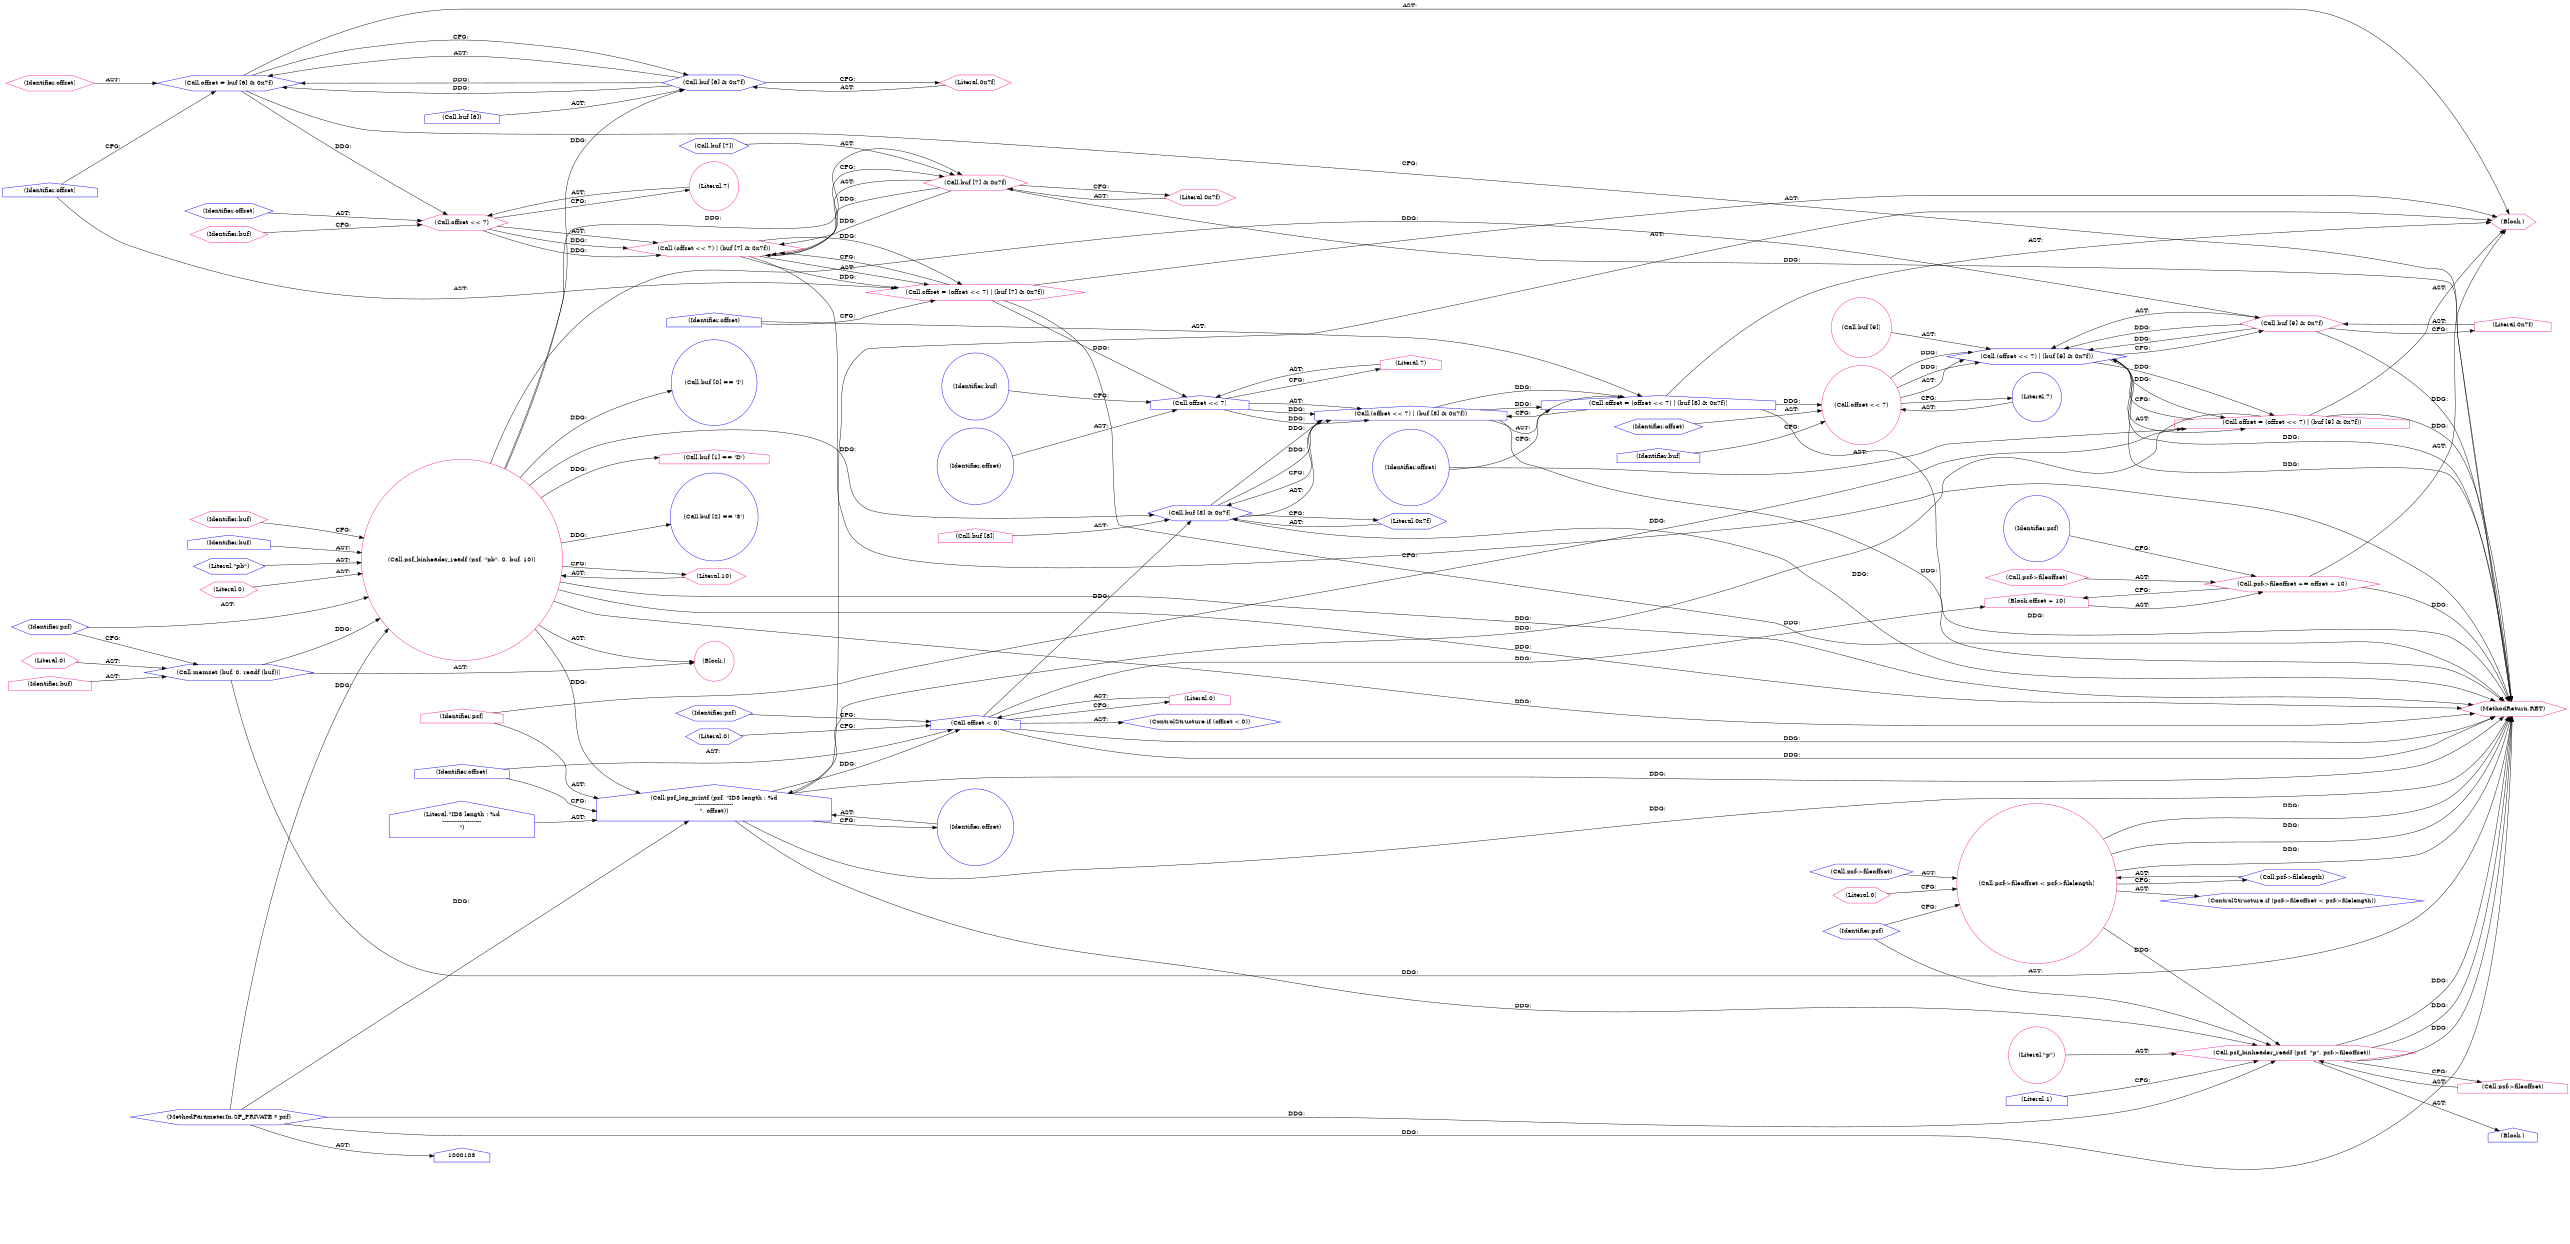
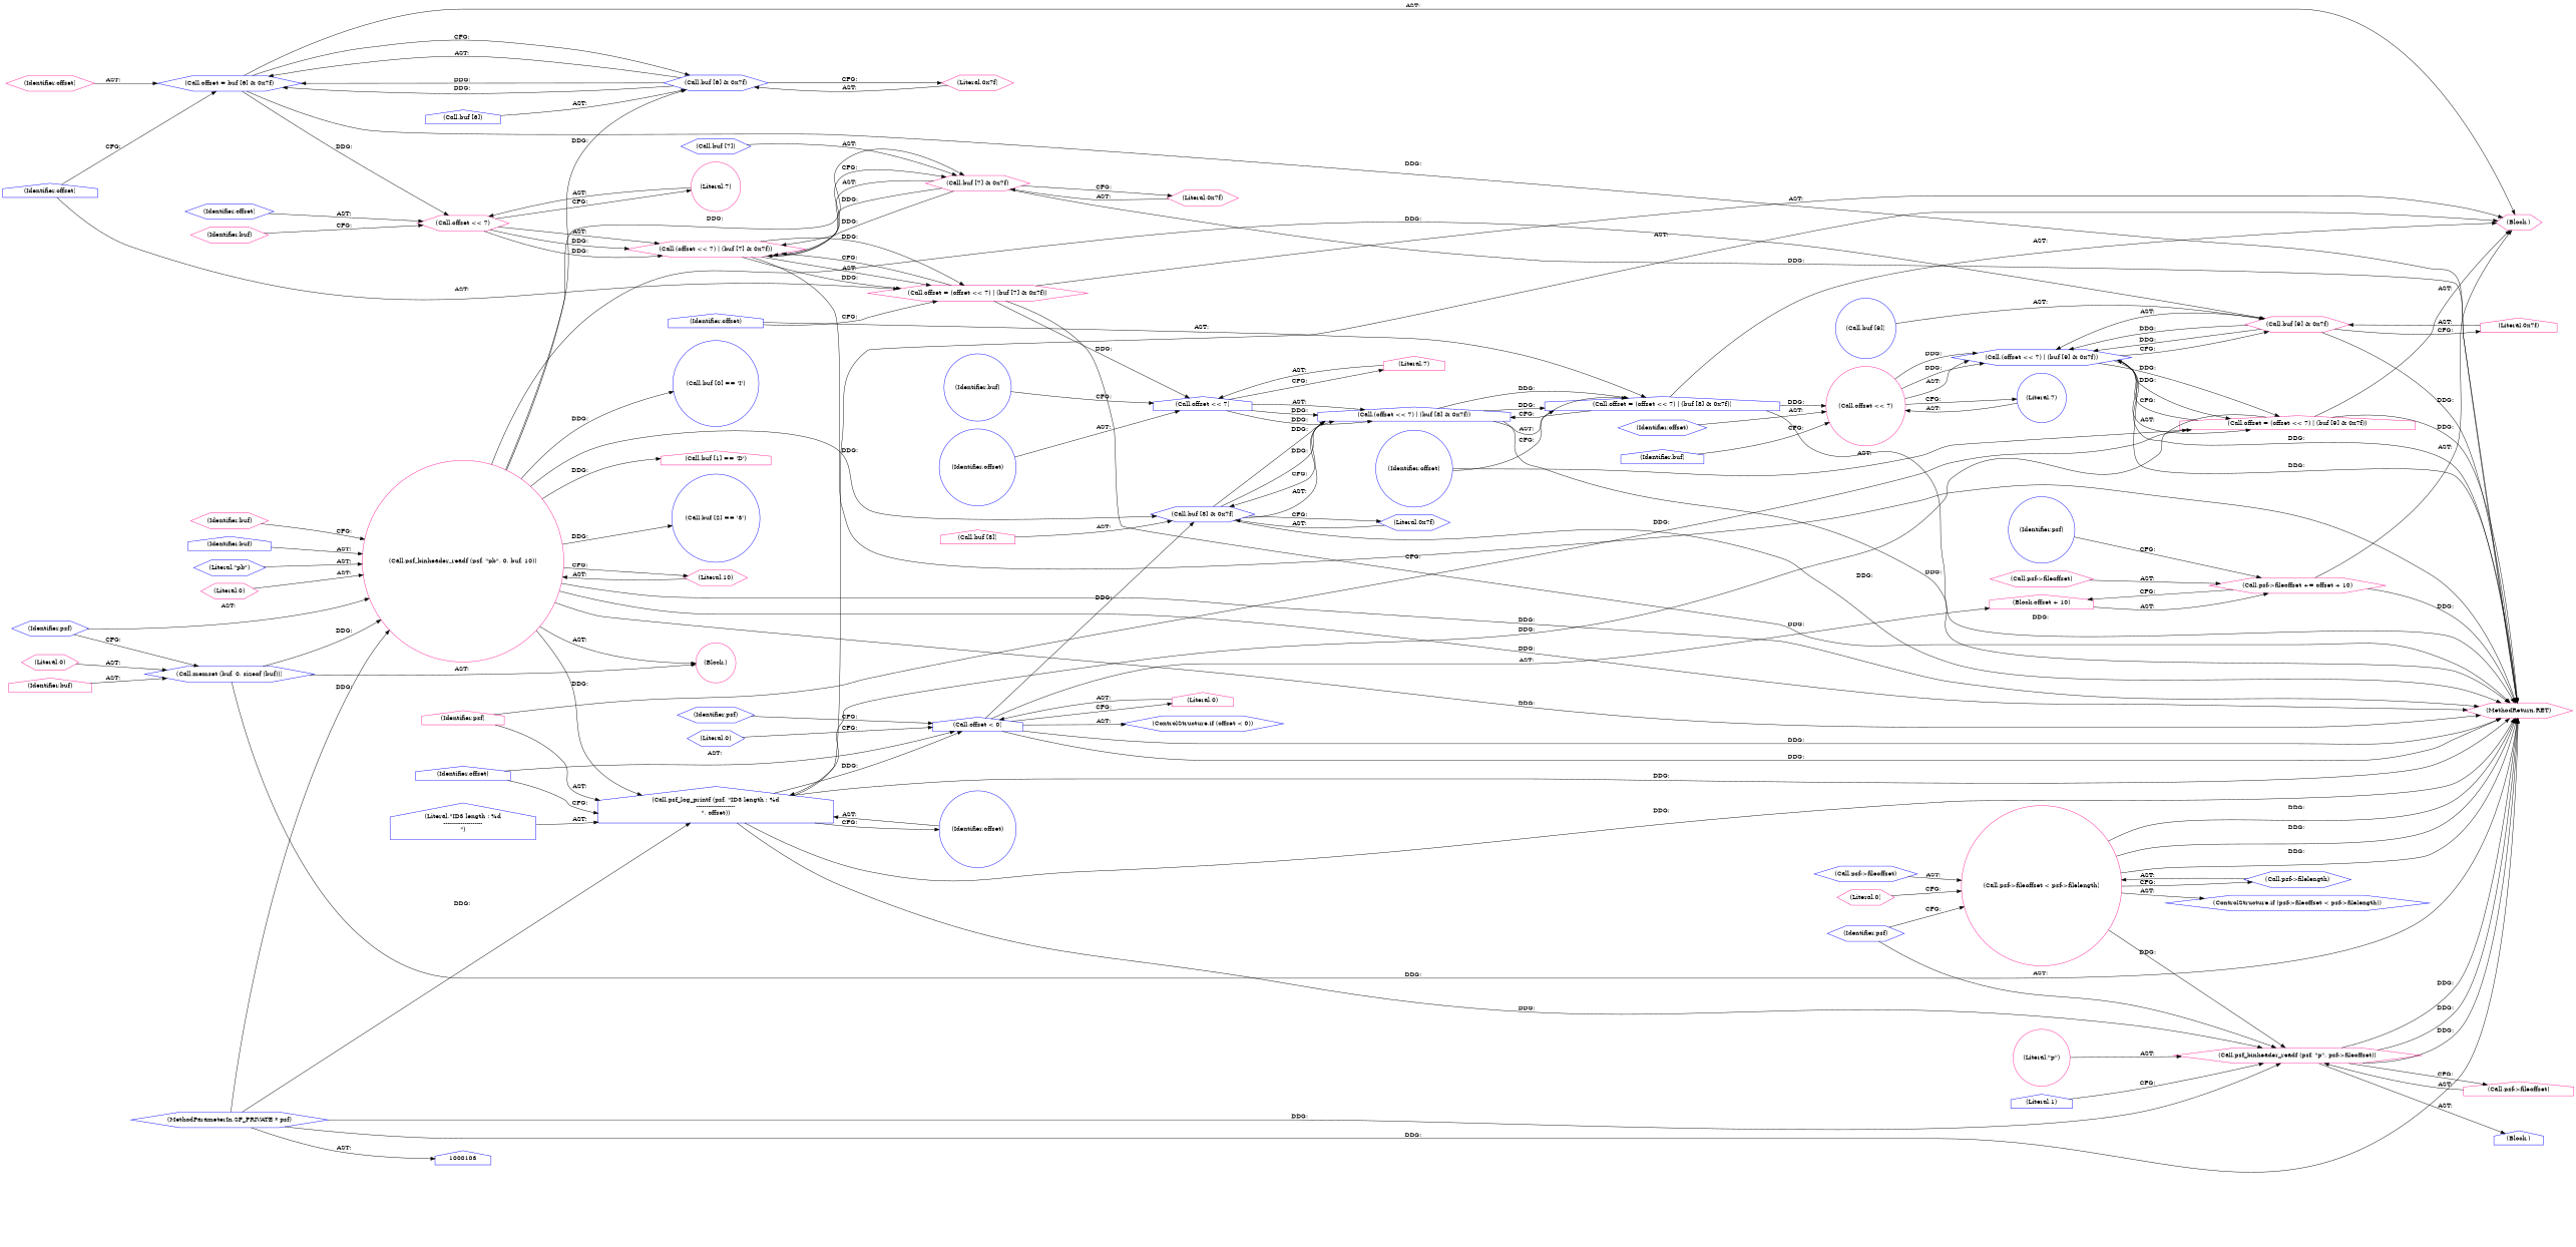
  digraph {
    rankdir=LR
    node [color=blue shape=hexagon]
    n1 [color=deeppink label="(Call,psf_binheader_readf (psf, \"p\", psf->fileoffset))"]
    n2 [color=deeppink label="(MethodReturn,RET)"]
    n3 [color=deeppink label="(Call,psf->fileoffset)" shape=house]
    n4 [label="(Block,)" shape=house]
    n5 [label="(Call,psf_log_printf (psf, \"ID3 length : %d\n--------------------\n\", offset))" shape=house]
    n6 [label="(Call,offset < 0)" shape=house]
    n7 [label="(Identifier,offset)" shape=circle]
    n8 [color=deeppink label="(Block,)"]
    n9 [label="(Call,buf [8] & 0x7f)"]
    n10 [color=deeppink label="(Block,offset + 10)" shape=house]
    n11 [label="(ControlStructure,if (offset < 0))"]
    n12 [color=deeppink label="(Literal,0)" shape=house]
    n13 [color=deeppink label="(Call,psf_binheader_readf (psf, \"pb\", 0, buf, 10))" shape=circle]
    n14 [label="(Call,buf [6] & 0x7f)"]
    n15 [color=deeppink label="(Call,buf [7] & 0x7f)"]
    n16 [color=deeppink label="(Call,buf [9] & 0x7f)"]
    n17 [color=deeppink label="(Call,buf [1] == 'D')" shape=house]
    n18 [label="(Call,buf [2] == '3')" shape=circle]
    n19 [color=deeppink label="(Block,)" shape=circle]
    n20 [color=deeppink label="(Literal,10)"]
    n21 [label="(Call,buf [0] == 'I')" shape=circle]
    n22 [label="(Call,offset = buf [6] & 0x7f)"]
    n23 [color=deeppink label="(Literal,0x7f)"]
    n24 [color=deeppink label="(Call,(offset << 7) | (buf [7] & 0x7f))"]
    n25 [color=deeppink label="(Literal,0x7f)"]
    n26 [label="(Call,(offset << 7) | (buf [8] & 0x7f))" shape=house]
    n27 [label="(Literal,0x7f)"]
    n28 [label="(Call,(offset << 7) | (buf [9] & 0x7f))"]
    n29 [color=deeppink label="(Literal,0x7f)" shape=house]
    n30 [label="(MethodParameterIn,SF_PRIVATE * psf)"]
    1000103 [shape=house]
-   n32 [label="(Call,memset (buf, 0, readf (buf)))"]
+   n32 [label="(Call,memset (buf, 0, sizeof (buf)))"]
    n33 [color=deeppink label="(Call,offset = (offset << 7) | (buf [9] & 0x7f))" shape=house]
    n34 [color=deeppink label="(Call,offset << 7)" shape=circle]
    n35 [label="(Literal,7)" shape=circle]
    n36 [label="(Call,offset = (offset << 7) | (buf [8] & 0x7f))" shape=house]
    n37 [label="(Call,offset << 7)" shape=house]
    n38 [color=deeppink label="(Literal,7)" shape=house]
    n39 [color=deeppink label="(Call,offset = (offset << 7) | (buf [7] & 0x7f))"]
    n40 [color=deeppink label="(Call,offset << 7)"]
    n41 [color=deeppink label="(Literal,7)" shape=circle]
    n42 [color=deeppink label="(Call,psf->fileoffset < psf->filelength)" shape=circle]
    n43 [label="(ControlStructure,if (psf->fileoffset < psf->filelength))"]
    n44 [label="(Call,psf->filelength)"]
    n45 [color=deeppink label="(Call,psf->fileoffset += offset + 10)"]
    n46 [label="(Call,psf->fileoffset)"]
    n47 [label="(Identifier,offset)" shape=house]
    n48 [label="(Identifier,buf)" shape=circle]
    n49 [color=deeppink label="(Identifier,buf)"]
    n50 [color=deeppink label="(Identifier,offset)"]
    n51 [label="(Identifier,psf)"]
    n52 [label="(Identifier,buf)" shape=house]
-   n53 [color=deeppink label="(Call,buf [9])" shape=circle]
+   n53 [label="(Call,buf [9])" shape=circle]
    n54 [color=deeppink label="(Identifier,psf)" shape=house]
    n55 [label="(Literal,\"pb\")"]
    n56 [label="(Literal,\"ID3 length : %d\n--------------------\n\")" shape=house]
    n57 [label="(Call,buf [7])"]
    n58 [color=deeppink label="(Literal,\"p\")" shape=circle]
    n59 [label="(Identifier,offset)" shape=circle]
    n60 [label="(Literal,0)"]
    n61 [color=deeppink label="(Call,buf [8])" shape=house]
    n62 [color=deeppink label="(Literal,0)"]
    n63 [label="(Identifier,psf)"]
    n64 [color=deeppink label="(Identifier,buf)" shape=house]
    n65 [label="(Identifier,psf)" shape=circle]
    n66 [color=deeppink label="(Literal,0)"]
    n67 [label="(Identifier,offset)"]
    n68 [label="(Identifier,psf)"]
    n69 [color=deeppink label="(Literal,0)"]
    n70 [label="(Identifier,offset)"]
    n71 [color=deeppink label="(Identifier,buf)"]
    n72 [label="(Identifier,offset)" shape=house]
    n73 [label="(Identifier,offset)" shape=house]
    n74 [color=deeppink label="(Call,psf->fileoffset)"]
    n75 [label="(Identifier,buf)" shape=house]
    n76 [label="(Identifier,offset)" shape=circle]
    n77 [label="(Call,buf [6])" shape=house]
    n78 [label="(Literal,1)" shape=house]
    n1 -> n2 [label="DDG: "]
    n1 -> n2 [label="DDG: "]
    n1 -> n2 [label="DDG: "]
    n1 -> n3 [label="CFG: "]
    n1 -> n4 [label="AST: "]
    n3 -> n1 [label="AST: "]
    n5 -> n1 [label="DDG: "]
    n5 -> n2 [label="DDG: "]
    n5 -> n2 [label="DDG: "]
    n5 -> n6 [label="DDG: "]
    n5 -> n7 [label="CFG: "]
    n5 -> n8 [label="AST: "]
    n6 -> n2 [label="DDG: "]
    n6 -> n2 [label="DDG: "]
    n6 -> n9 [label="DDG: "]
-   n6 -> n10 [label="DDG: "]
+   n6 -> n10 [label="AST: "]
    n6 -> n11 [label="AST: "]
    n6 -> n12 [label="CFG: "]
    n7 -> n5 [label="AST: "]
    n9 -> n2 [label="DDG: "]
    n9 -> n26 [label="AST: "]
    n9 -> n26 [label="DDG: "]
    n9 -> n26 [label="DDG: "]
    n9 -> n27 [label="CFG: "]
    n10 -> n45 [label="AST: "]
    n12 -> n6 [label="AST: "]
    n13 -> n2 [label="DDG: "]
    n13 -> n2 [label="DDG: "]
    n13 -> n2 [label="DDG: "]
    n13 -> n5 [label="DDG: "]
    n13 -> n9 [label="DDG: "]
    n13 -> n14 [label="DDG: "]
    n13 -> n15 [label="DDG: "]
    n13 -> n16 [label="DDG: "]
    n13 -> n17 [label="DDG: "]
    n13 -> n18 [label="DDG: "]
    n13 -> n19 [label="AST: "]
    n13 -> n20 [label="CFG: "]
    n13 -> n21 [label="DDG: "]
    n14 -> n22 [label="AST: "]
    n14 -> n22 [label="DDG: "]
    n14 -> n22 [label="DDG: "]
    n14 -> n23 [label="CFG: "]
    n15 -> n2 [label="DDG: "]
    n15 -> n24 [label="AST: "]
    n15 -> n24 [label="DDG: "]
    n15 -> n24 [label="DDG: "]
    n15 -> n25 [label="CFG: "]
    n16 -> n2 [label="DDG: "]
    n16 -> n28 [label="AST: "]
    n16 -> n28 [label="DDG: "]
    n16 -> n28 [label="DDG: "]
    n16 -> n29 [label="CFG: "]
    n20 -> n13 [label="AST: "]
-   n22 -> n2 [label="CFG: "]
+   n22 -> n2 [label="DDG: "]
    n22 -> n8 [label="AST: "]
    n22 -> n14 [label="CFG: "]
    n22 -> n40 [label="DDG: "]
    n23 -> n14 [label="AST: "]
    n24 -> n2 [label="DDG: "]
    n24 -> n15 [label="CFG: "]
    n24 -> n39 [label="AST: "]
    n24 -> n39 [label="DDG: "]
    n24 -> n39 [label="DDG: "]
    n25 -> n15 [label="AST: "]
    n26 -> n2 [label="DDG: "]
    n26 -> n9 [label="CFG: "]
    n26 -> n36 [label="AST: "]
    n26 -> n36 [label="DDG: "]
    n26 -> n36 [label="DDG: "]
    n27 -> n9 [label="AST: "]
    n28 -> n2 [label="DDG: "]
    n28 -> n2 [label="DDG: "]
    n28 -> n16 [label="CFG: "]
    n28 -> n33 [label="AST: "]
    n28 -> n33 [label="DDG: "]
    n28 -> n33 [label="DDG: "]
    n29 -> n16 [label="AST: "]
    n30 -> n1 [label="DDG: "]
    n30 -> n2 [label="DDG: "]
    n30 -> n5 [label="DDG: "]
    n30 -> n13 [label="DDG: "]
    n30 -> 1000103 [label="AST: "]
    n32 -> n2 [label="DDG: "]
    n32 -> n13 [label="DDG: "]
    n32 -> n19 [label="AST: "]
    n33 -> n2 [label="DDG: "]
    n33 -> n5 [label="DDG: "]
    n33 -> n8 [label="AST: "]
    n33 -> n28 [label="CFG: "]
    n34 -> n28 [label="AST: "]
    n34 -> n28 [label="DDG: "]
    n34 -> n28 [label="DDG: "]
    n34 -> n35 [label="CFG: "]
    n35 -> n34 [label="AST: "]
    n36 -> n2 [label="DDG: "]
    n36 -> n8 [label="AST: "]
    n36 -> n26 [label="CFG: "]
    n36 -> n34 [label="DDG: "]
    n37 -> n26 [label="AST: "]
    n37 -> n26 [label="DDG: "]
    n37 -> n26 [label="DDG: "]
    n37 -> n38 [label="CFG: "]
    n38 -> n37 [label="AST: "]
    n39 -> n2 [label="DDG: "]
    n39 -> n8 [label="AST: "]
    n39 -> n24 [label="CFG: "]
    n39 -> n37 [label="DDG: "]
    n40 -> n24 [label="AST: "]
    n40 -> n24 [label="DDG: "]
    n40 -> n24 [label="DDG: "]
    n40 -> n41 [label="CFG: "]
    n41 -> n40 [label="AST: "]
    n42 -> n1 [label="DDG: "]
    n42 -> n2 [label="DDG: "]
    n42 -> n2 [label="DDG: "]
    n42 -> n2 [label="DDG: "]
    n42 -> n43 [label="AST: "]
    n42 -> n44 [label="CFG: "]
    n44 -> n42 [label="AST: "]
    n45 -> n2 [label="DDG: "]
    n45 -> n8 [label="AST: "]
    n45 -> n10 [label="CFG: "]
    n46 -> n42 [label="AST: "]
    n47 -> n22 [label="CFG: "]
    n47 -> n39 [label="AST: "]
    n48 -> n37 [label="CFG: "]
    n49 -> n13 [label="CFG: "]
    n50 -> n22 [label="AST: "]
    n51 -> n13 [label="AST: "]
    n51 -> n32 [label="CFG: "]
    n52 -> n13 [label="AST: "]
-   n53 -> n28 [label="AST: "]
+   n53 -> n16 [label="AST: "]
    n54 -> n5 [label="AST: "]
    n54 -> n33 [label="CFG: "]
    n55 -> n13 [label="AST: "]
    n56 -> n5 [label="AST: "]
    n57 -> n15 [label="AST: "]
    n58 -> n1 [label="AST: "]
    n59 -> n37 [label="AST: "]
    n60 -> n6 [label="CFG: "]
    n61 -> n9 [label="AST: "]
    n62 -> n42 [label="CFG: "]
    n63 -> n1 [label="AST: "]
    n63 -> n42 [label="CFG: "]
    n64 -> n32 [label="AST: "]
    n65 -> n45 [label="CFG: "]
    n66 -> n32 [label="AST: "]
    n67 -> n34 [label="AST: "]
    n68 -> n6 [label="CFG: "]
    n69 -> n13 [label="AST: "]
    n70 -> n40 [label="AST: "]
    n71 -> n40 [label="CFG: "]
    n72 -> n36 [label="AST: "]
    n72 -> n39 [label="CFG: "]
    n73 -> n5 [label="CFG: "]
    n73 -> n6 [label="AST: "]
    n74 -> n45 [label="AST: "]
    n75 -> n34 [label="CFG: "]
    n76 -> n33 [label="AST: "]
    n76 -> n36 [label="CFG: "]
    n77 -> n14 [label="AST: "]
    n78 -> n1 [label="CFG: "]
  }
